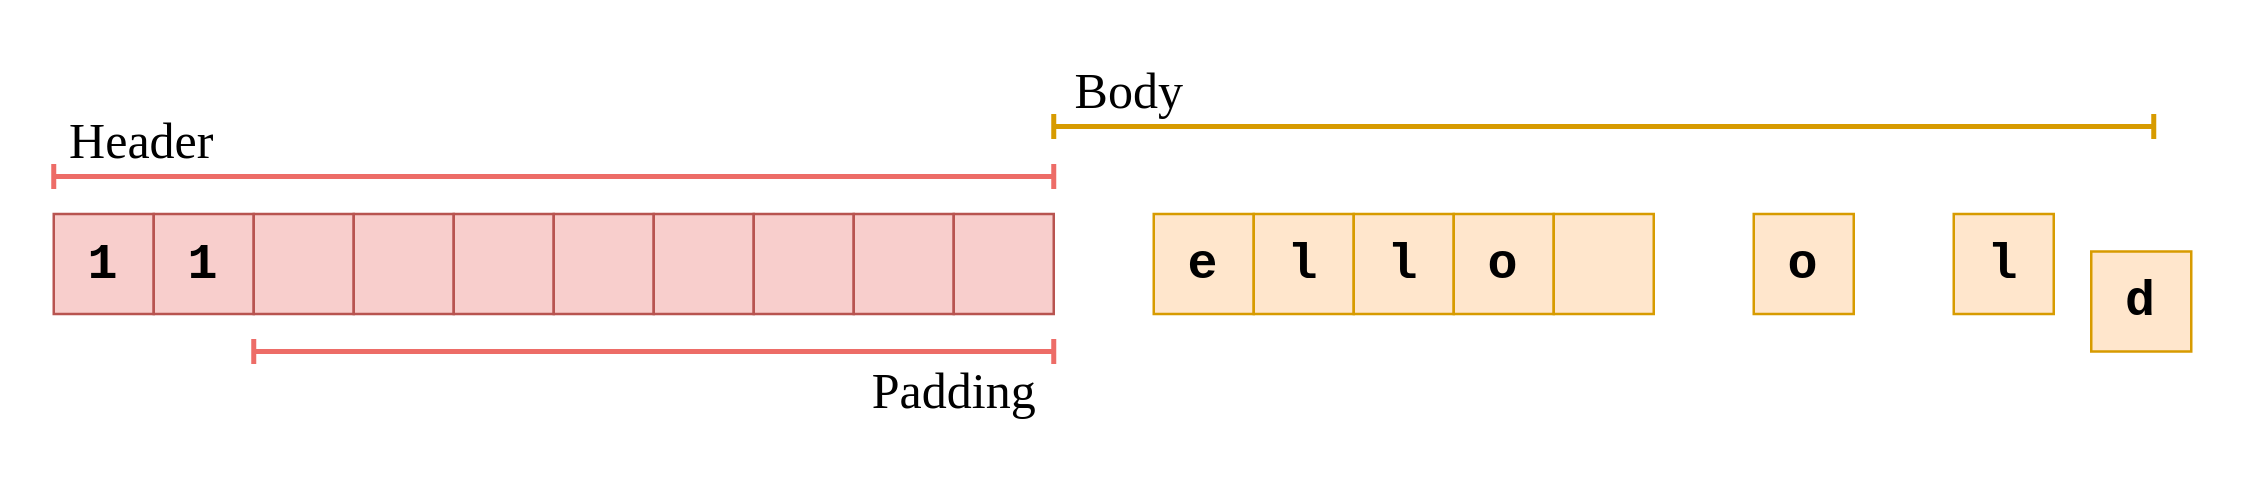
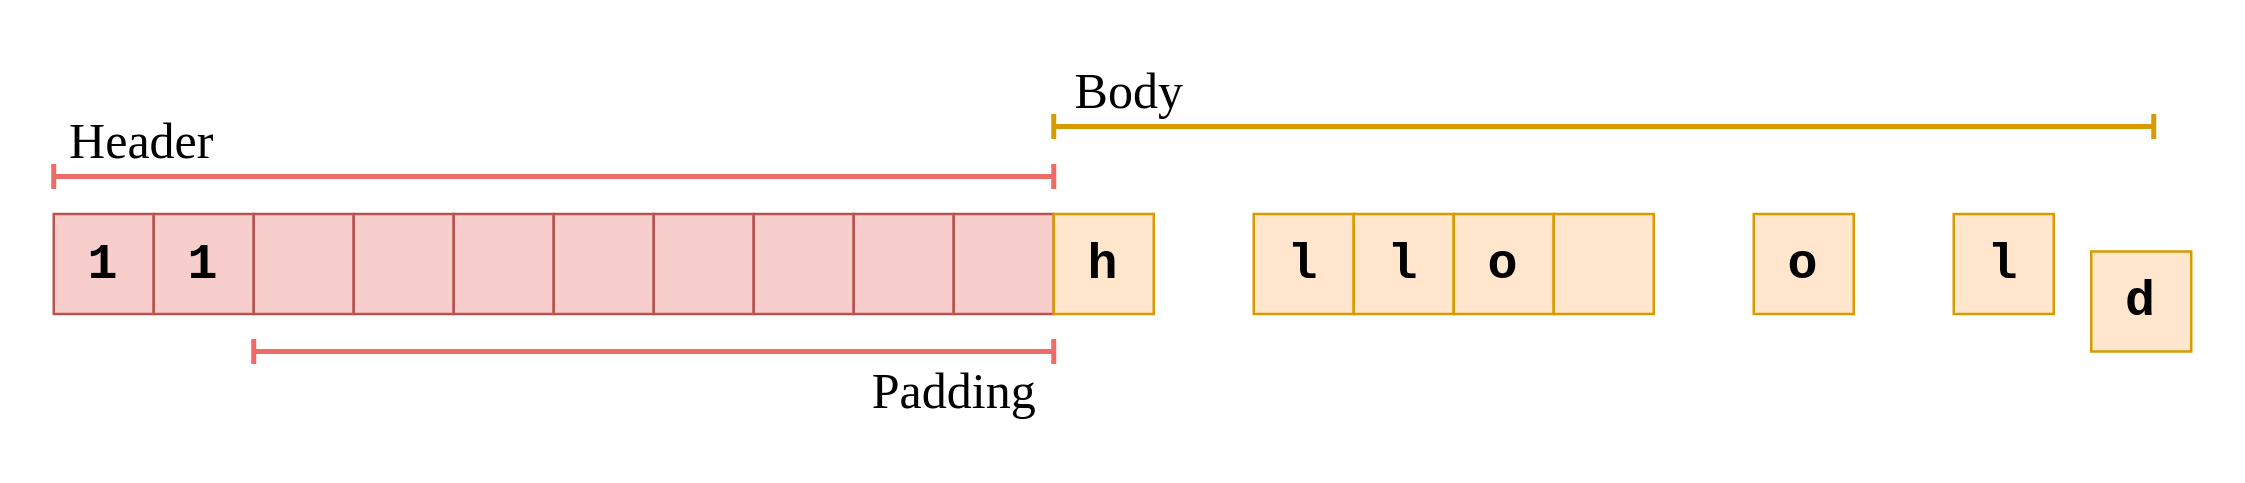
  <mxCell id="0" />
  <mxCell id="1" parent="0" />
  <mxCell id="2" value="&lt;font style=&quot;font-size: 20px&quot;&gt;1&lt;/font&gt;" style="text;html=1;strokeColor=#b85450;fillColor=#f8cecc;align=center;verticalAlign=middle;whiteSpace=wrap;rounded=0;fontFamily=Courier New;fontStyle=1" vertex="1" parent="1"><mxGeometry y="85" width="40" height="40" as="geometry" x="21" /></mxCell>
  <mxCell id="3" value="&lt;font style=&quot;font-size: 20px&quot;&gt;1&lt;/font&gt;" style="text;html=1;strokeColor=#b85450;fillColor=#f8cecc;align=center;verticalAlign=middle;whiteSpace=wrap;rounded=0;fontFamily=Courier New;fontStyle=1" vertex="1" parent="1"><mxGeometry x="61" y="85" width="40" height="40" as="geometry" /></mxCell>
  <mxCell id="4" value="" style="text;html=1;strokeColor=#b85450;fillColor=#f8cecc;align=center;verticalAlign=middle;whiteSpace=wrap;rounded=0;fontFamily=Courier New;fontStyle=1" vertex="1" parent="1"><mxGeometry x="101" y="85" width="40" height="40" as="geometry" /></mxCell>
  <mxCell id="5" value="" style="text;html=1;strokeColor=#b85450;fillColor=#f8cecc;align=center;verticalAlign=middle;whiteSpace=wrap;rounded=0;fontFamily=Courier New;fontStyle=1" vertex="1" parent="1"><mxGeometry x="141" y="85" width="40" height="40" as="geometry" /></mxCell>
  <mxCell id="6" value="" style="text;html=1;strokeColor=#b85450;fillColor=#f8cecc;align=center;verticalAlign=middle;whiteSpace=wrap;rounded=0;fontFamily=Courier New;fontStyle=1" vertex="1" parent="1"><mxGeometry x="181" y="85" width="40" height="40" as="geometry" /></mxCell>
  <mxCell id="7" value="" style="text;html=1;strokeColor=#b85450;fillColor=#f8cecc;align=center;verticalAlign=middle;whiteSpace=wrap;rounded=0;fontFamily=Courier New;fontStyle=1" vertex="1" parent="1"><mxGeometry x="221" y="85" width="40" height="40" as="geometry" /></mxCell>
  <mxCell id="8" value="" style="text;html=1;strokeColor=#b85450;fillColor=#f8cecc;align=center;verticalAlign=middle;whiteSpace=wrap;rounded=0;fontFamily=Courier New;fontStyle=1" vertex="1" parent="1"><mxGeometry x="261" y="85" width="40" height="40" as="geometry" /></mxCell>
  <mxCell id="9" value="" style="text;html=1;strokeColor=#b85450;fillColor=#f8cecc;align=center;verticalAlign=middle;whiteSpace=wrap;rounded=0;fontFamily=Courier New;fontStyle=1" vertex="1" parent="1"><mxGeometry x="301" y="85" width="40" height="40" as="geometry" /></mxCell>
  <mxCell id="10" value="" style="text;html=1;strokeColor=#b85450;fillColor=#f8cecc;align=center;verticalAlign=middle;whiteSpace=wrap;rounded=0;fontFamily=Courier New;fontStyle=1" vertex="1" parent="1"><mxGeometry x="341" y="85" width="40" height="40" as="geometry" /></mxCell>
  <mxCell id="11" value="" style="text;html=1;strokeColor=#b85450;fillColor=#f8cecc;align=center;verticalAlign=middle;whiteSpace=wrap;rounded=0;fontFamily=Courier New;fontStyle=1" vertex="1" parent="1"><mxGeometry x="381" y="85" width="40" height="40" as="geometry" /></mxCell>
- <mxCell id="13" value="e" style="text;html=1;strokeColor=#d79b00;fillColor=#ffe6cc;align=center;verticalAlign=middle;whiteSpace=wrap;rounded=0;fontFamily=Courier New;fontStyle=1;fontSize=20;" vertex="1" parent="1"><mxGeometry x="461" y="85" width="40" height="40" as="geometry" /></mxCell>
+ <mxCell id="12" value="h" style="text;html=1;strokeColor=#d79b00;fillColor=#ffe6cc;align=center;verticalAlign=middle;whiteSpace=wrap;rounded=0;fontFamily=Courier New;fontStyle=1;fontSize=20;" vertex="1" parent="1"><mxGeometry x="421" y="85" width="40" height="40" as="geometry" /></mxCell>
  <mxCell id="14" value="l" style="text;html=1;strokeColor=#d79b00;fillColor=#ffe6cc;align=center;verticalAlign=middle;whiteSpace=wrap;rounded=0;fontFamily=Courier New;fontStyle=1;fontSize=20;" vertex="1" parent="1"><mxGeometry x="501" y="85" width="40" height="40" as="geometry" /></mxCell>
  <mxCell id="15" value="l" style="text;html=1;strokeColor=#d79b00;fillColor=#ffe6cc;align=center;verticalAlign=middle;whiteSpace=wrap;rounded=0;fontFamily=Courier New;fontStyle=1;fontSize=20;" vertex="1" parent="1"><mxGeometry x="541" y="85" width="40" height="40" as="geometry" /></mxCell>
  <mxCell id="16" value="o" style="text;html=1;strokeColor=#d79b00;fillColor=#ffe6cc;align=center;verticalAlign=middle;whiteSpace=wrap;rounded=0;fontFamily=Courier New;fontStyle=1;fontSize=20;" vertex="1" parent="1"><mxGeometry x="581" y="85" width="40" height="40" as="geometry" /></mxCell>
  <mxCell id="17" value="" style="text;html=1;strokeColor=#d79b00;fillColor=#ffe6cc;align=center;verticalAlign=middle;whiteSpace=wrap;rounded=0;fontFamily=Courier New;fontStyle=1;fontSize=20;" vertex="1" parent="1"><mxGeometry x="621" y="85" width="40" height="40" as="geometry" /></mxCell>
  <mxCell id="18" value="o" style="text;html=1;strokeColor=#d79b00;fillColor=#ffe6cc;align=center;verticalAlign=middle;whiteSpace=wrap;rounded=0;fontFamily=Courier New;fontStyle=1;fontSize=20;" vertex="1" parent="1"><mxGeometry x="701" y="85" width="40" height="40" as="geometry" /></mxCell>
  <mxCell id="19" value="l" style="text;html=1;strokeColor=#d79b00;fillColor=#ffe6cc;align=center;verticalAlign=middle;whiteSpace=wrap;rounded=0;fontFamily=Courier New;fontStyle=1;fontSize=20;" vertex="1" parent="1"><mxGeometry x="781" y="85" width="40" height="40" as="geometry" /></mxCell>
  <mxCell id="20" value="d" style="text;html=1;strokeColor=#d79b00;fillColor=#ffe6cc;align=center;verticalAlign=middle;whiteSpace=wrap;rounded=0;fontFamily=Courier New;fontStyle=1;fontSize=20;" vertex="1" parent="1"><mxGeometry x="836" y="100" width="40" height="40" as="geometry" /></mxCell>
  <mxCell id="21" value="" style="shape=crossbar;whiteSpace=wrap;html=1;rounded=1;strokeColor=#ED6C67;strokeWidth=2;fillColor=none;fontFamily=Helvetica;fontSize=20;" vertex="1" parent="1"><mxGeometry y="65" width="400" height="10" as="geometry" x="21" /></mxCell>
  <mxCell id="22" value="&lt;font style=&quot;font-size: 20px;&quot;&gt;Header&lt;/font&gt;" style="text;html=1;align=center;verticalAlign=middle;resizable=0;points=[];autosize=1;fontSize=20;fontFamily=Garamond;" vertex="1" parent="1"><mxGeometry x="20.999" y="40.001" width="70" height="30" as="geometry" /></mxCell>
  <mxCell id="23" value="" style="shape=crossbar;whiteSpace=wrap;html=1;rounded=1;strokeColor=#d79b00;strokeWidth=2;fillColor=#ffe6cc;fontFamily=Helvetica;fontSize=20;" vertex="1" parent="1"><mxGeometry x="421" y="45" width="440" height="10" as="geometry" /></mxCell>
  <mxCell id="24" value="&lt;font style=&quot;font-size: 20px;&quot;&gt;Body&lt;/font&gt;" style="text;html=1;align=center;verticalAlign=middle;resizable=0;points=[];autosize=1;fontSize=20;fontFamily=Garamond;" vertex="1" parent="1"><mxGeometry x="420.999" y="20.001" width="60" height="30" as="geometry" /></mxCell>
  <mxCell id="25" value="" style="shape=crossbar;whiteSpace=wrap;html=1;rounded=1;strokeColor=#ED6C67;strokeWidth=2;fillColor=none;fontFamily=Helvetica;fontSize=20;" vertex="1" parent="1"><mxGeometry x="101" y="135" width="320" height="10" as="geometry" /></mxCell>
  <mxCell id="26" value="&lt;font style=&quot;font-size: 20px;&quot;&gt;Padding&lt;/font&gt;" style="text;html=1;align=center;verticalAlign=middle;resizable=0;points=[];autosize=1;fontSize=20;fontFamily=Garamond;" vertex="1" parent="1"><mxGeometry x="340.999" y="140.001" width="80" height="30" as="geometry" /></mxCell>
